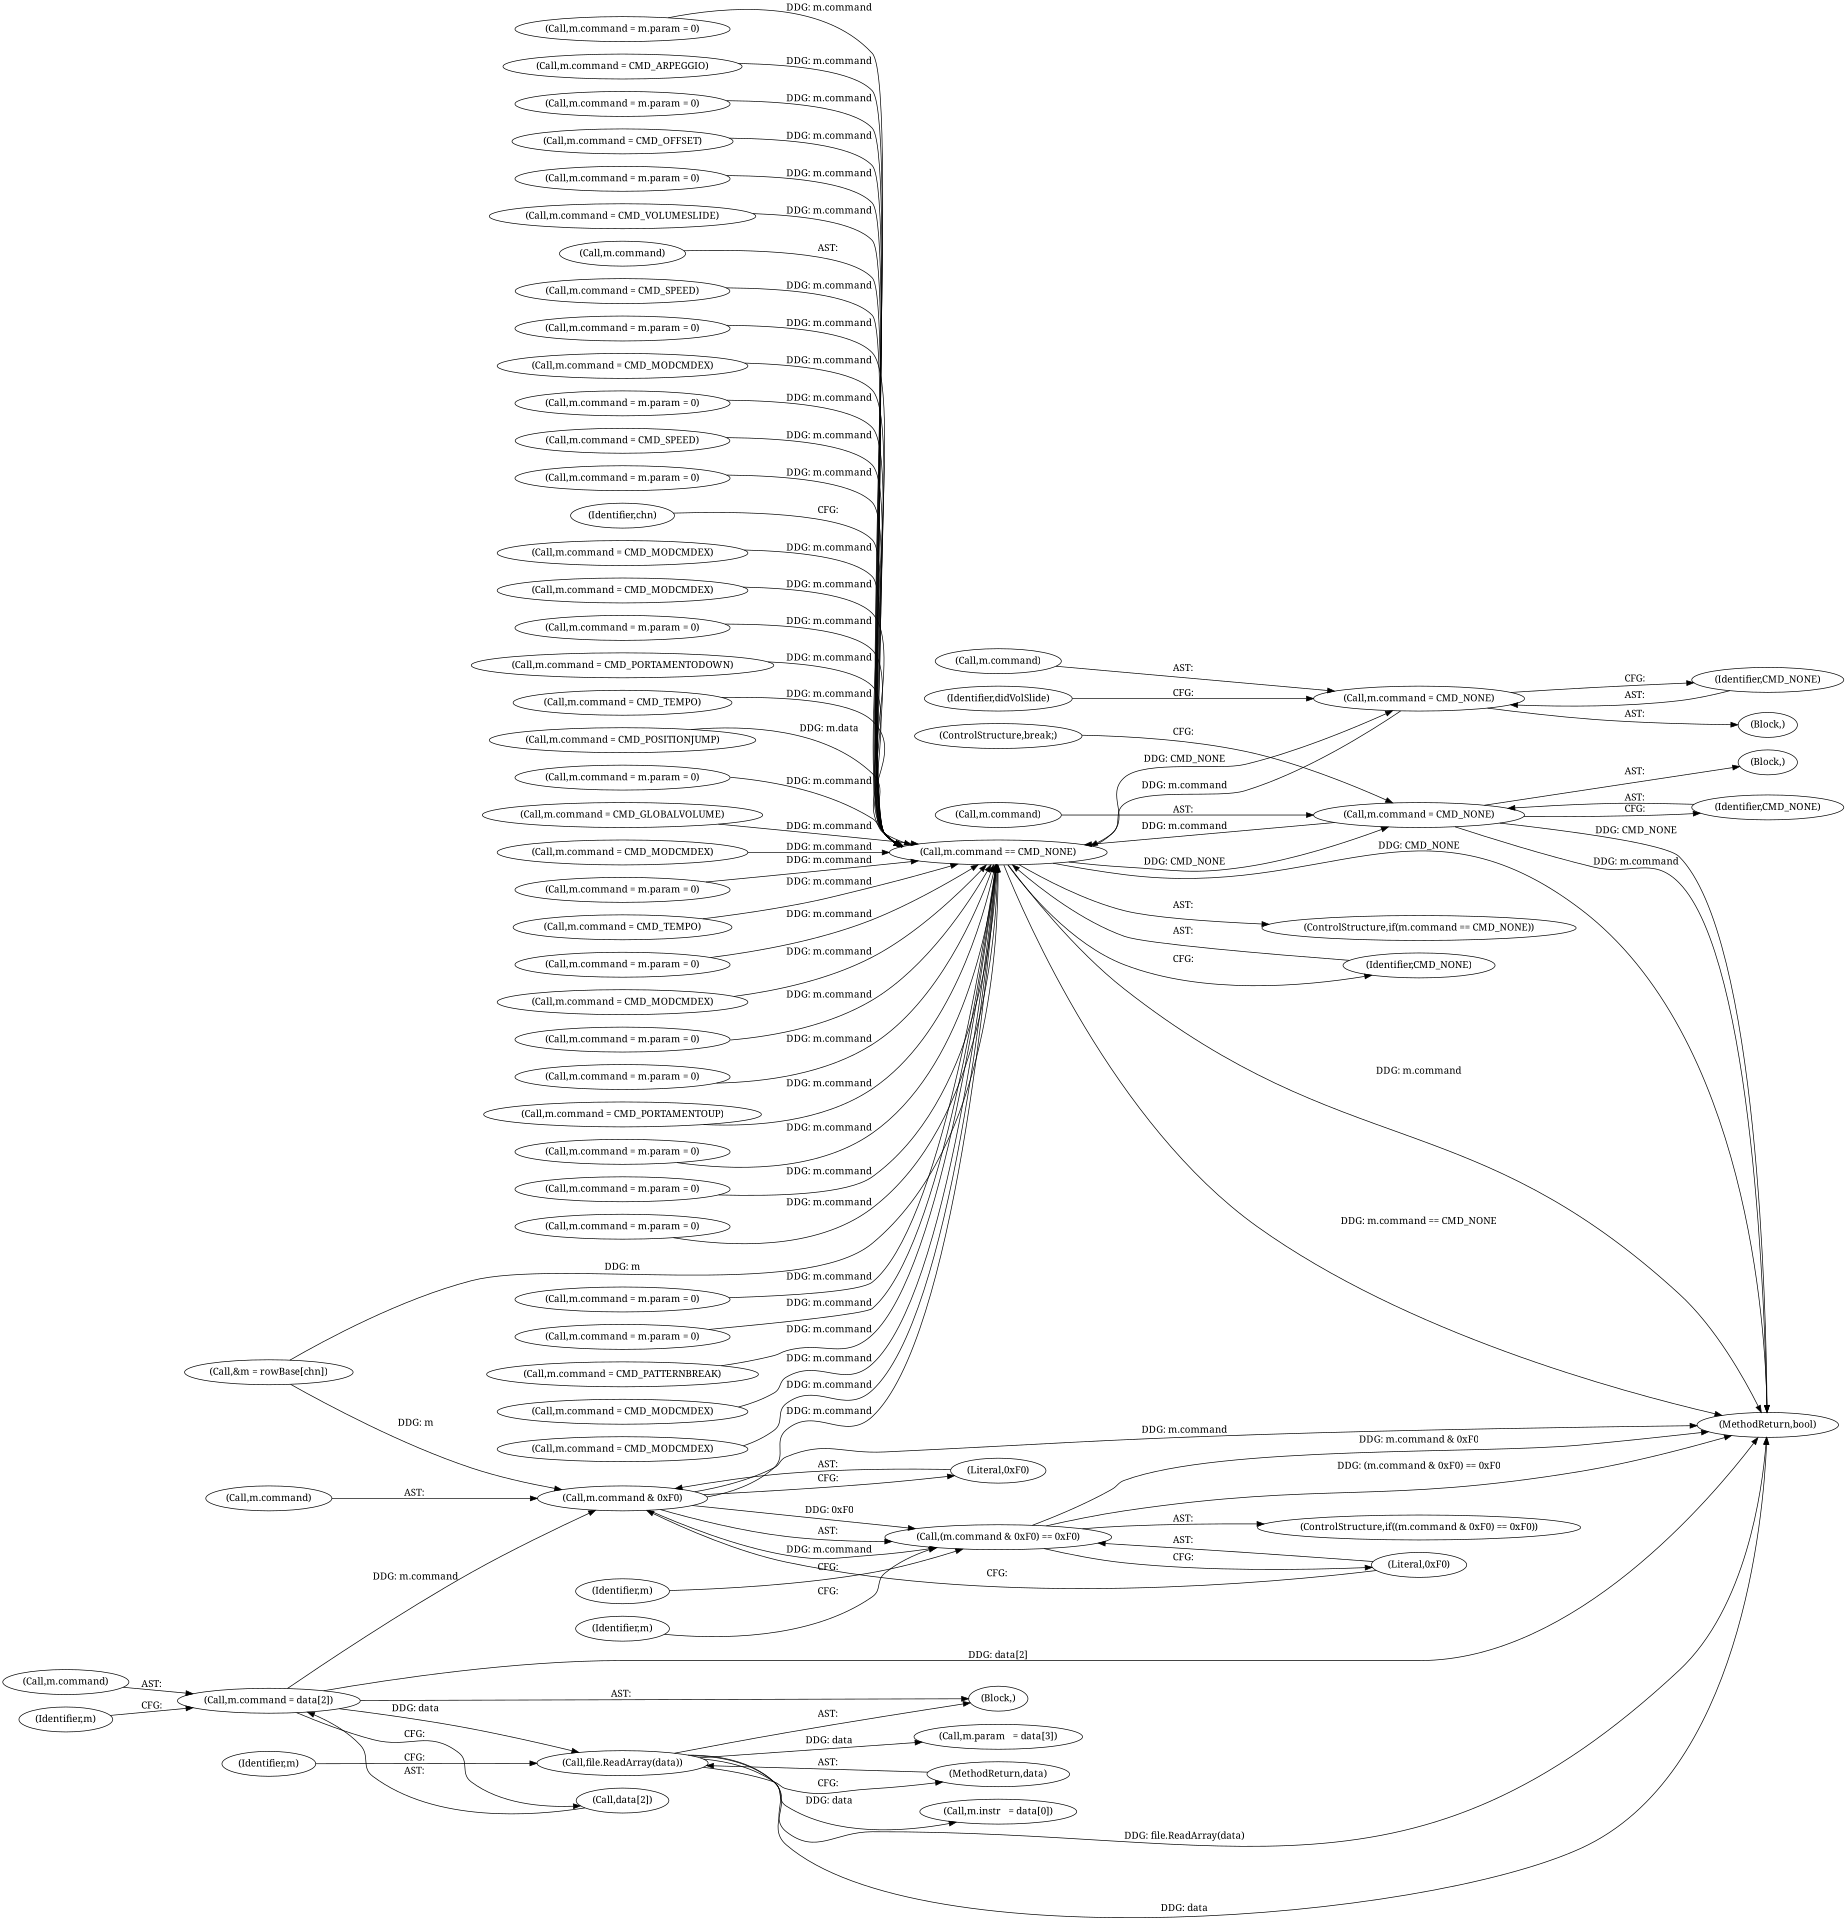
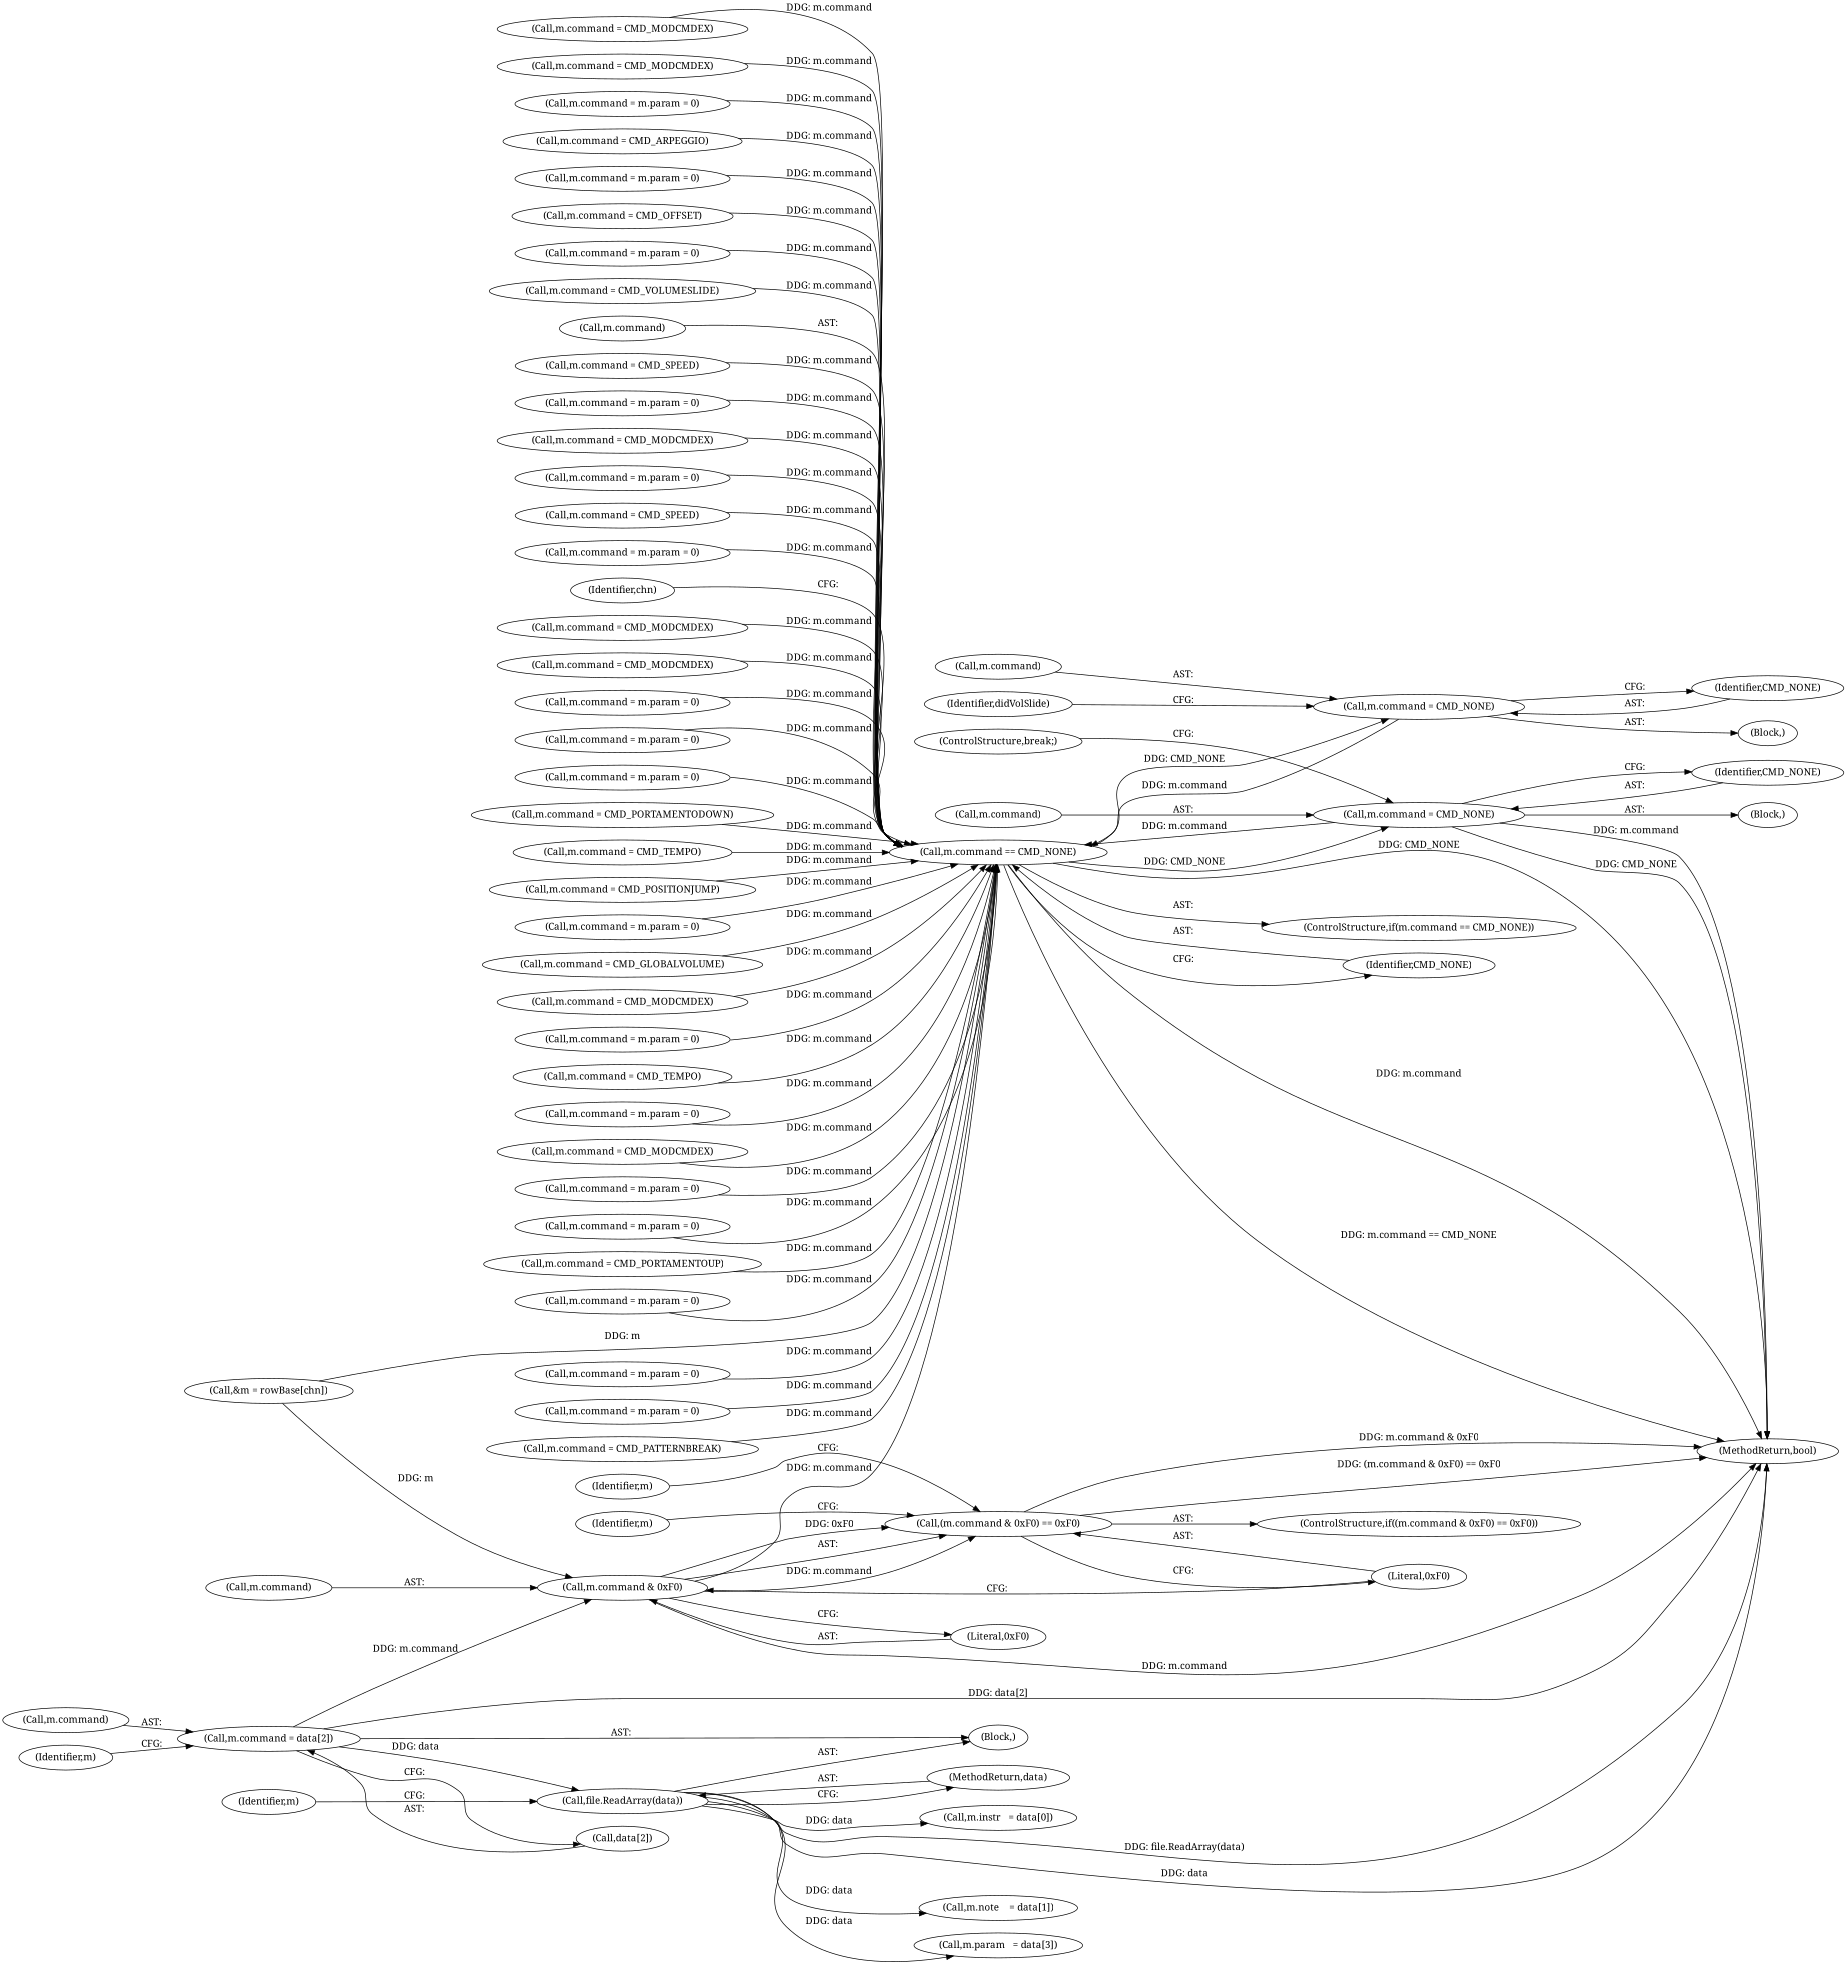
  digraph {
    fontname="Noto Serif"
    rankdir=LR
    node [fontname="Noto Serif"]
    edge [fontname="Noto Serif"]
    n1 [label="(Call,m.command = data[2])"]
    n2 [label="(Call,m.command & 0xF0)"]
    n3 [label="(MethodReturn,bool)"]
    n4 [label="(Block,)"]
    n5 [label="(Call,data[2])"]
    n6 [label="(Call,file.ReadArray(data))"]
    n7 [label="(Call,(m.command & 0xF0) == 0xF0)"]
    n8 [label="(Call,m.command == CMD_NONE)"]
    n9 [label="(Literal,0xF0)"]
+   n10 [label="(Call,m.note    = data[1])"]
    n11 [label="(Call,m.param   = data[3])"]
    n12 [label="(MethodReturn,data)"]
    n13 [label="(Call,m.instr   = data[0])"]
    n14 [label="(Literal,0xF0)"]
    n15 [label="(ControlStructure,if((m.command & 0xF0) == 0xF0))"]
    n16 [label="(Call,m.command = CMD_NONE)"]
    n17 [label="(Call,m.command = CMD_NONE)"]
    n18 [label="(ControlStructure,if(m.command == CMD_NONE))"]
    n19 [label="(Identifier,CMD_NONE)"]
    n20 [label="(Identifier,CMD_NONE)"]
    n21 [label="(Block,)"]
    n22 [label="(Identifier,CMD_NONE)"]
    n23 [label="(Block,)"]
    n24 [label="(Call,m.command = m.param = 0)"]
    n25 [label="(Call,m.command = m.param = 0)"]
    n26 [label="(Call,m.command = CMD_PATTERNBREAK)"]
    n27 [label="(Call,m.command = CMD_MODCMDEX)"]
    n28 [label="(Call,m.command = CMD_MODCMDEX)"]
    n29 [label="(Call,m.command)"]
    n30 [label="(Call,m.command = m.param = 0)"]
    n31 [label="(Call,m.command)"]
    n32 [label="(Call,m.command = CMD_ARPEGGIO)"]
    n33 [label="(Call,m.command = m.param = 0)"]
    n34 [label="(Call,m.command = CMD_OFFSET)"]
    n35 [label="(Call,m.command = m.param = 0)"]
    n36 [label="(Call,m.command)"]
    n37 [label="(Identifier,m)"]
    n38 [label="(Call,m.command = CMD_VOLUMESLIDE)"]
    n39 [label="(Call,m.command)"]
    n40 [label="(Call,m.command = CMD_SPEED)"]
    n41 [label="(Call,m.command = m.param = 0)"]
    n42 [label="(Call,m.command = CMD_MODCMDEX)"]
    n43 [label="(Call,m.command = m.param = 0)"]
    n44 [label="(Call,m.command = CMD_SPEED)"]
    n45 [label="(Identifier,m)"]
    n46 [label="(Call,m.command)"]
    n47 [label="(Call,m.command = m.param = 0)"]
    n48 [label="(Identifier,chn)"]
    n49 [label="(Call,m.command = CMD_MODCMDEX)"]
    n50 [label="(Call,m.command = CMD_MODCMDEX)"]
    n51 [label="(Call,&m = rowBase[chn])"]
    n52 [label="(Identifier,m)"]
    n53 [label="(Call,m.command = m.param = 0)"]
    n54 [label="(Call,m.command = CMD_PORTAMENTODOWN)"]
    n55 [label="(Call,m.command = CMD_TEMPO)"]
    n56 [label="(Call,m.command = CMD_POSITIONJUMP)"]
    n57 [label="(Call,m.command = m.param = 0)"]
    n58 [label="(Call,m.command = CMD_GLOBALVOLUME)"]
    n59 [label="(Call,m.command = CMD_MODCMDEX)"]
    n60 [label="(Call,m.command = m.param = 0)"]
    n61 [label="(Call,m.command = CMD_TEMPO)"]
    n62 [label="(Call,m.command = m.param = 0)"]
    n63 [label="(Call,m.command = CMD_MODCMDEX)"]
    n64 [label="(Call,m.command = m.param = 0)"]
    n65 [label="(Call,m.command = m.param = 0)"]
    n66 [label="(ControlStructure,break;)"]
    n67 [label="(Call,m.command = CMD_PORTAMENTOUP)"]
    n68 [label="(Call,m.command = m.param = 0)"]
    n69 [label="(Call,m.command = m.param = 0)"]
    n70 [label="(Identifier,m)"]
    n71 [label="(Call,m.command = m.param = 0)"]
    n72 [label="(Identifier,didVolSlide)"]
    n1 -> n2 [label="DDG: m.command"]
    n1 -> n3 [label="DDG: data[2]"]
    n1 -> n4 [label="AST: "]
    n1 -> n5 [label="CFG: "]
    n1 -> n6 [label="DDG: data"]
    n2 -> n3 [label="DDG: m.command"]
    n2 -> n7 [label="AST: "]
    n2 -> n7 [label="DDG: m.command"]
    n2 -> n7 [label="DDG: 0xF0"]
    n2 -> n8 [label="DDG: m.command"]
    n2 -> n9 [label="CFG: "]
    n5 -> n1 [label="AST: "]
    n6 -> n3 [label="DDG: file.ReadArray(data)"]
    n6 -> n3 [label="DDG: data"]
    n6 -> n4 [label="AST: "]
+   n6 -> n10 [label="DDG: data"]
    n6 -> n11 [label="DDG: data"]
    n6 -> n12 [label="CFG: "]
    n6 -> n13 [label="DDG: data"]
    n7 -> n3 [label="DDG: m.command & 0xF0"]
    n7 -> n3 [label="DDG: (m.command & 0xF0) == 0xF0"]
    n7 -> n14 [label="CFG: "]
    n7 -> n15 [label="AST: "]
    n8 -> n3 [label="DDG: m.command"]
    n8 -> n3 [label="DDG: m.command == CMD_NONE"]
    n8 -> n3 [label="DDG: CMD_NONE"]
    n8 -> n16 [label="DDG: CMD_NONE"]
    n8 -> n17 [label="DDG: CMD_NONE"]
    n8 -> n18 [label="AST: "]
    n8 -> n19 [label="CFG: "]
    n9 -> n2 [label="AST: "]
    n12 -> n6 [label="AST: "]
    n14 -> n2 [label="CFG: "]
    n14 -> n7 [label="AST: "]
    n16 -> n8 [label="DDG: m.command"]
    n16 -> n20 [label="CFG: "]
    n16 -> n21 [label="AST: "]
    n17 -> n3 [label="DDG: m.command"]
    n17 -> n3 [label="DDG: CMD_NONE"]
    n17 -> n8 [label="DDG: m.command"]
    n17 -> n22 [label="CFG: "]
    n17 -> n23 [label="AST: "]
    n19 -> n8 [label="AST: "]
    n20 -> n16 [label="AST: "]
    n22 -> n17 [label="AST: "]
    n24 -> n8 [label="DDG: m.command"]
    n25 -> n8 [label="DDG: m.command"]
    n26 -> n8 [label="DDG: m.command"]
    n27 -> n8 [label="DDG: m.command"]
    n28 -> n8 [label="DDG: m.command"]
    n29 -> n2 [label="AST: "]
    n30 -> n8 [label="DDG: m.command"]
    n31 -> n16 [label="AST: "]
    n32 -> n8 [label="DDG: m.command"]
    n33 -> n8 [label="DDG: m.command"]
    n34 -> n8 [label="DDG: m.command"]
    n35 -> n8 [label="DDG: m.command"]
    n36 -> n17 [label="AST: "]
    n37 -> n7 [label="CFG: "]
    n38 -> n8 [label="DDG: m.command"]
    n39 -> n8 [label="AST: "]
    n40 -> n8 [label="DDG: m.command"]
    n41 -> n8 [label="DDG: m.command"]
    n42 -> n8 [label="DDG: m.command"]
    n43 -> n8 [label="DDG: m.command"]
    n44 -> n8 [label="DDG: m.command"]
    n45 -> n7 [label="CFG: "]
    n46 -> n1 [label="AST: "]
    n47 -> n8 [label="DDG: m.command"]
    n48 -> n8 [label="CFG: "]
    n49 -> n8 [label="DDG: m.command"]
    n50 -> n8 [label="DDG: m.command"]
    n51 -> n2 [label="DDG: m"]
    n51 -> n8 [label="DDG: m"]
    n52 -> n1 [label="CFG: "]
    n53 -> n8 [label="DDG: m.command"]
    n54 -> n8 [label="DDG: m.command"]
    n55 -> n8 [label="DDG: m.command"]
-   n56 -> n8 [label="DDG: m.data"]
+   n56 -> n8 [label="DDG: m.command"]
    n57 -> n8 [label="DDG: m.command"]
    n58 -> n8 [label="DDG: m.command"]
    n59 -> n8 [label="DDG: m.command"]
    n60 -> n8 [label="DDG: m.command"]
    n61 -> n8 [label="DDG: m.command"]
    n62 -> n8 [label="DDG: m.command"]
    n63 -> n8 [label="DDG: m.command"]
    n64 -> n8 [label="DDG: m.command"]
    n65 -> n8 [label="DDG: m.command"]
    n66 -> n17 [label="CFG: "]
    n67 -> n8 [label="DDG: m.command"]
    n68 -> n8 [label="DDG: m.command"]
    n69 -> n8 [label="DDG: m.command"]
    n70 -> n6 [label="CFG: "]
    n71 -> n8 [label="DDG: m.command"]
    n72 -> n16 [label="CFG: "]
  }
